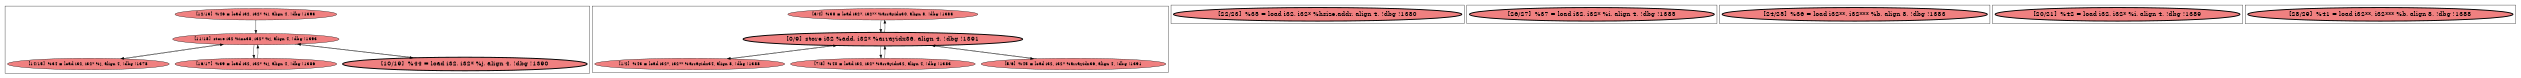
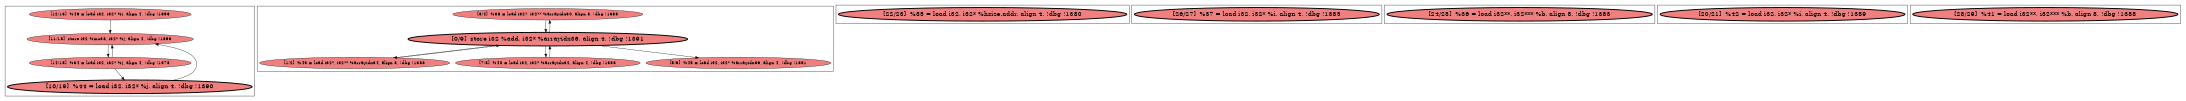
  digraph {
    node [fillcolor=lightcoral shape=ellipse style=filled]
    n1 [label="[12/13]  %46 = load i32, i32* %j, align 4, !dbg !1393"]
    n2 [label="[11/18]  store i32 %inc38, i32* %j, align 4, !dbg !1393"]
    n3 [label="[14/15]  %34 = load i32, i32* %j, align 4, !dbg !1378"]
-   n4 [label="[16/17]  %39 = load i32, i32* %j, align 4, !dbg !1386"]
    n5 [fontsize=20 label="[10/19]  %44 = load i32, i32* %j, align 4, !dbg !1390" penwidth=3.0]
    n6 [label="[3/4]  %38 = load i32*, i32** %arrayidx30, align 8, !dbg !1383"]
    n7 [fontsize=20 label="[0/9]  store i32 %add, i32* %arrayidx36, align 4, !dbg !1391" penwidth=3.0]
    n8 [label="[1/2]  %43 = load i32*, i32** %arrayidx34, align 8, !dbg !1388"]
    n9 [label="[7/8]  %40 = load i32, i32* %arrayidx32, align 4, !dbg !1383"]
    n10 [label="[5/6]  %45 = load i32, i32* %arrayidx36, align 4, !dbg !1391"]
    n11 [fontsize=20 label="[22/23]  %35 = load i32, i32* %hsize.addr, align 4, !dbg !1380" penwidth=3.0]
    n12 [fontsize=20 label="[26/27]  %37 = load i32, i32* %i, align 4, !dbg !1385" penwidth=3.0]
    n13 [fontsize=20 label="[24/25]  %36 = load i32**, i32*** %b, align 8, !dbg !1383" penwidth=3.0]
    n14 [fontsize=20 label="[20/21]  %42 = load i32, i32* %i, align 4, !dbg !1389" penwidth=3.0]
    n15 [fontsize=20 label="[28/29]  %41 = load i32**, i32*** %b, align 8, !dbg !1388" penwidth=3.0]
    subgraph cluster_1 {
      n1
      n2
      n3
-     n4
      n5
    }
    subgraph cluster_2 {
      n6
      n7
      n8
      n9
      n10
    }
    subgraph cluster_3 {
      n11
    }
    subgraph cluster_4 {
      n12
    }
    subgraph cluster_5 {
      n13
    }
    subgraph cluster_6 {
      n14
    }
    subgraph cluster_7 {
      n15
    }
    n1 -> n2
    n2 -> n3
-   n2 -> n4
-   n2 -> n5
+   n3 -> n5
    n3 -> n2
-   n4 -> n2
    n5 -> n2
    n6 -> n7
    n7 -> n6
    n7 -> n8
    n7 -> n9
    n7 -> n10
    n8 -> n7
    n9 -> n7
-   n10 -> n7
  }
